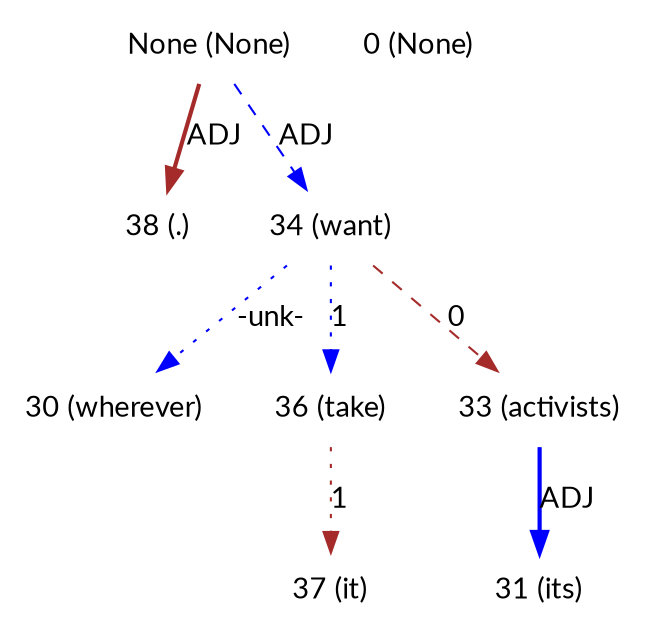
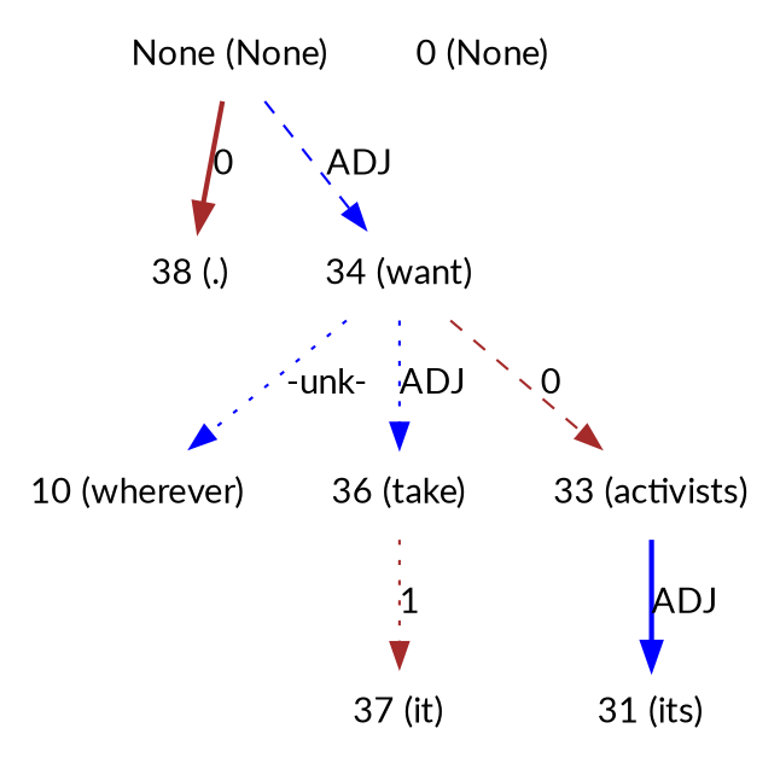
  digraph {
    fontname=Lato
    node [fontname=Lato shape=plaintext]
    edge [color=blue dir=forward fontname=Lato style=dotted]
    n1 [label="None (None)"]
    n2 [label="38 (.)"]
    n3 [label="34 (want)"]
-   n4 [label="30 (wherever)"]
+   n4 [label="10 (wherever)"]
    n5 [label="36 (take)"]
    n6 [label="33 (activists)"]
    n7 [label="37 (it)"]
    n8 [label="31 (its)"]
    n9 [label="0 (None)"]
-   n1 -> n2 [color=brown label=ADJ style=bold]
+   n1 -> n2 [color=brown label=0 style=bold]
    n1 -> n3 [label=ADJ style=dashed]
    n3 -> n4 [label="-unk-"]
-   n3 -> n5 [label=1]
+   n3 -> n5 [label=ADJ]
    n3 -> n6 [color=brown label=0 style=dashed]
    n5 -> n7 [color=brown label=1]
    n6 -> n8 [label=ADJ style=bold]
  }
